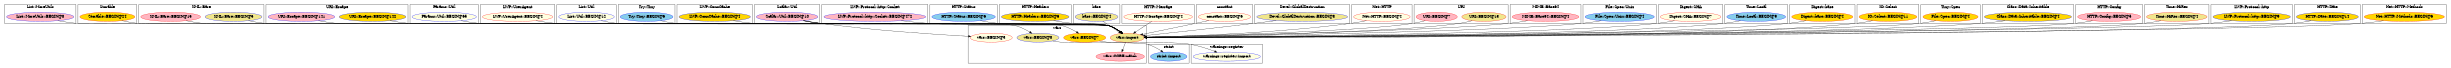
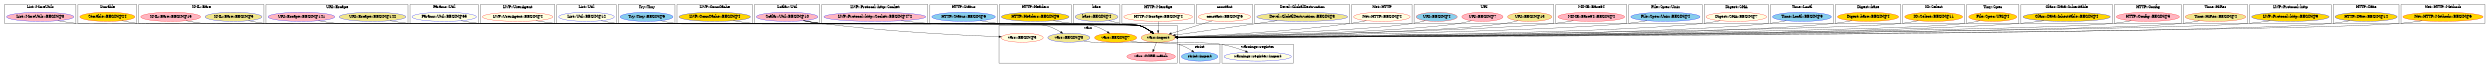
  digraph {
    node [color=blue fillcolor=gold style=filled]
    "List::MoreUtils::BEGIN@8" [fillcolor=lightpink]
    "Storable::BEGIN@24" [color=red]
    "vars::BEGIN@3" [color=red fillcolor=lightyellow]
    "vars::BEGIN@8" [fillcolor=khaki]
    "vars::import" [color=red fillcolor=khaki]
    "vars::CORE:match" [color=red fillcolor=lightpink]
    "vars::BEGIN@7" [color=red]
    "XML::Bare::BEGIN@5" [fillcolor=khaki]
    "XML::Bare::BEGIN@15" [color=red fillcolor=lightpink]
-   "URI::Escape::BEGIN@142"
+   "URI::Escape::BEGIN@142" [fillcolor=khaki]
    "URI::Escape::BEGIN@141" [fillcolor=lightpink]
    "Params::Util::BEGIN@65" [fillcolor=lightyellow]
    "LWP::UserAgent::BEGIN@4" [color=red fillcolor=lightyellow]
    "List::Util::BEGIN@12" [fillcolor=lightyellow]
    "Try::Tiny::BEGIN@6" [fillcolor=skyblue]
    "LWP::ConnCache::BEGIN@4"
    "Scalar::Util::BEGIN@10" [fillcolor=lightpink]
    "warnings::register::import" [fillcolor=lightyellow]
    "LWP::Protocol::http::Socket::BEGIN@472" [fillcolor=lightpink]
    "HTTP::Status::BEGIN@6" [fillcolor=skyblue]
    "HTTP::Headers::BEGIN@6"
    "base::BEGIN@4" [fillcolor=khaki]
    "HTTP::Message::BEGIN@4" [color=red fillcolor=lightyellow]
    "strict::import" [fillcolor=skyblue]
    "constant::BEGIN@6" [color=red fillcolor=lightyellow]
    "Devel::GlobalDestruction::BEGIN@8" [fillcolor=khaki]
    "Net::HTTP::BEGIN@4" [color=red fillcolor=lightyellow]
    "URI::BEGIN@13" [color=red fillcolor=khaki]
    "URI::BEGIN@7" [color=red fillcolor=lightpink]
+   "URI::BEGIN@4" [color=red fillcolor=skyblue]
    "MIME::Base64::BEGIN@4" [color=red fillcolor=lightpink]
    "File::Spec::Unix::BEGIN@4" [fillcolor=skyblue]
    "Digest::SHA::BEGIN@7" [color=red fillcolor=lightyellow]
    "Time::Local::BEGIN@9" [fillcolor=skyblue]
    "Digest::base::BEGIN@4" [color=red]
    "IO::Select::BEGIN@11" [color=red]
-   "File::Spec::BEGIN@4" [color=red]
+   "File::Spec::BEGIN@4" [color=red label="File::Spec::URI@4"]
    "Class::Data::Inheritable::BEGIN@4"
    "HTTP::Config::BEGIN@5" [color=red fillcolor=lightpink]
    "Time::HiRes::BEGIN@4" [color=red fillcolor=khaki]
    "LWP::Protocol::http::BEGIN@9"
    "HTTP::Date::BEGIN@14"
    "Net::HTTP::Methods::BEGIN@6" [color=red]
    subgraph cluster_1 {
      label="List::MoreUtils"
      "List::MoreUtils::BEGIN@8"
    }
    subgraph cluster_2 {
      label=Storable
      "Storable::BEGIN@24"
    }
    subgraph cluster_3 {
      label=vars
      "vars::BEGIN@3"
      "vars::BEGIN@8"
      "vars::import"
      "vars::CORE:match"
      "vars::BEGIN@7"
    }
    subgraph cluster_4 {
      label="XML::Bare"
      "XML::Bare::BEGIN@5"
      "XML::Bare::BEGIN@15"
    }
    subgraph cluster_5 {
      label="URI::Escape"
      "URI::Escape::BEGIN@142"
      "URI::Escape::BEGIN@141"
    }
    subgraph cluster_6 {
      label="Params::Util"
      "Params::Util::BEGIN@65"
    }
    subgraph cluster_7 {
      label="LWP::UserAgent"
      "LWP::UserAgent::BEGIN@4"
    }
    subgraph cluster_8 {
      label="List::Util"
      "List::Util::BEGIN@12"
    }
    subgraph cluster_9 {
      label="Try::Tiny"
      "Try::Tiny::BEGIN@6"
    }
    subgraph cluster_10 {
      label="LWP::ConnCache"
      "LWP::ConnCache::BEGIN@4"
    }
    subgraph cluster_11 {
      label="Scalar::Util"
      "Scalar::Util::BEGIN@10"
    }
    subgraph cluster_12 {
      label="warnings::register"
      "warnings::register::import"
    }
    subgraph cluster_13 {
      label="LWP::Protocol::http::Socket"
      "LWP::Protocol::http::Socket::BEGIN@472"
    }
    subgraph cluster_14 {
      label="HTTP::Status"
      "HTTP::Status::BEGIN@6"
    }
    subgraph cluster_15 {
      label="HTTP::Headers"
      "HTTP::Headers::BEGIN@6"
    }
    subgraph cluster_16 {
      label=base
      "base::BEGIN@4"
    }
    subgraph cluster_17 {
      label="HTTP::Message"
      "HTTP::Message::BEGIN@4"
    }
    subgraph cluster_18 {
      label="strict"
      "strict::import"
    }
    subgraph cluster_19 {
      label=constant
      "constant::BEGIN@6"
    }
    subgraph cluster_20 {
      label="Devel::GlobalDestruction"
      "Devel::GlobalDestruction::BEGIN@8"
    }
    subgraph cluster_21 {
      label="Net::HTTP"
      "Net::HTTP::BEGIN@4"
    }
    subgraph cluster_22 {
      label=URI
      "URI::BEGIN@13"
      "URI::BEGIN@7"
+     "URI::BEGIN@4"
    }
    subgraph cluster_23 {
      label="MIME::Base64"
      "MIME::Base64::BEGIN@4"
    }
    subgraph cluster_24 {
      label="File::Spec::Unix"
      "File::Spec::Unix::BEGIN@4"
    }
    subgraph cluster_25 {
      label="Digest::SHA"
      "Digest::SHA::BEGIN@7"
    }
    subgraph cluster_26 {
      label="Time::Local"
      "Time::Local::BEGIN@9"
    }
    subgraph cluster_27 {
      label="Digest::base"
      "Digest::base::BEGIN@4"
    }
    subgraph cluster_28 {
      label="IO::Select"
      "IO::Select::BEGIN@11"
    }
    subgraph cluster_29 {
      label="Tiny::Spec"
      "File::Spec::BEGIN@4"
    }
    subgraph cluster_30 {
      label="Class::Data::Inheritable"
      "Class::Data::Inheritable::BEGIN@4"
    }
    subgraph cluster_31 {
      label="HTTP::Config"
      "HTTP::Config::BEGIN@5"
    }
    subgraph cluster_32 {
      label="Time::HiRes"
      "Time::HiRes::BEGIN@4"
    }
    subgraph cluster_33 {
      label="LWP::Protocol::http"
      "LWP::Protocol::http::BEGIN@9"
    }
    subgraph cluster_34 {
      label="HTTP::Date"
      "HTTP::Date::BEGIN@14"
    }
    subgraph cluster_35 {
      label="Net::HTTP::Methods"
      "Net::HTTP::Methods::BEGIN@6"
    }
    "List::MoreUtils::BEGIN@8" -> "vars::import"
    "Storable::BEGIN@24" -> "vars::import"
    "vars::BEGIN@8" -> "strict::import"
    "vars::import" -> "vars::CORE:match"
    "vars::BEGIN@7" -> "warnings::register::import"
    "XML::Bare::BEGIN@5" -> "vars::import"
    "XML::Bare::BEGIN@15" -> "vars::import"
    "URI::Escape::BEGIN@142" -> "vars::import"
    "URI::Escape::BEGIN@141" -> "vars::import"
    "Params::Util::BEGIN@65" -> "vars::import"
    "LWP::UserAgent::BEGIN@4" -> "vars::import"
    "List::Util::BEGIN@12" -> "vars::import"
    "Try::Tiny::BEGIN@6" -> "vars::import"
    "LWP::ConnCache::BEGIN@4" -> "vars::import"
    "Scalar::Util::BEGIN@10" -> "vars::BEGIN@3"
    "Scalar::Util::BEGIN@10" -> "vars::BEGIN@8"
    "Scalar::Util::BEGIN@10" -> "vars::import"
    "Scalar::Util::BEGIN@10" -> "vars::BEGIN@7"
    "LWP::Protocol::http::Socket::BEGIN@472" -> "vars::import"
    "HTTP::Status::BEGIN@6" -> "vars::import"
    "HTTP::Headers::BEGIN@6" -> "vars::import"
    "base::BEGIN@4" -> "vars::import"
    "HTTP::Message::BEGIN@4" -> "vars::import"
    "constant::BEGIN@6" -> "vars::import"
    "Devel::GlobalDestruction::BEGIN@8" -> "vars::import"
    "Net::HTTP::BEGIN@4" -> "vars::import"
    "URI::BEGIN@13" -> "vars::import"
    "URI::BEGIN@7" -> "vars::import"
+   "URI::BEGIN@4" -> "vars::import"
    "MIME::Base64::BEGIN@4" -> "vars::import"
    "File::Spec::Unix::BEGIN@4" -> "vars::import"
    "Digest::SHA::BEGIN@7" -> "vars::import"
    "Time::Local::BEGIN@9" -> "vars::import"
    "Digest::base::BEGIN@4" -> "vars::import"
    "IO::Select::BEGIN@11" -> "vars::import"
    "File::Spec::BEGIN@4" -> "vars::import"
    "Class::Data::Inheritable::BEGIN@4" -> "vars::import"
    "HTTP::Config::BEGIN@5" -> "vars::import"
    "Time::HiRes::BEGIN@4" -> "vars::import"
    "LWP::Protocol::http::BEGIN@9" -> "vars::import"
    "HTTP::Date::BEGIN@14" -> "vars::import"
    "Net::HTTP::Methods::BEGIN@6" -> "vars::import"
  }
